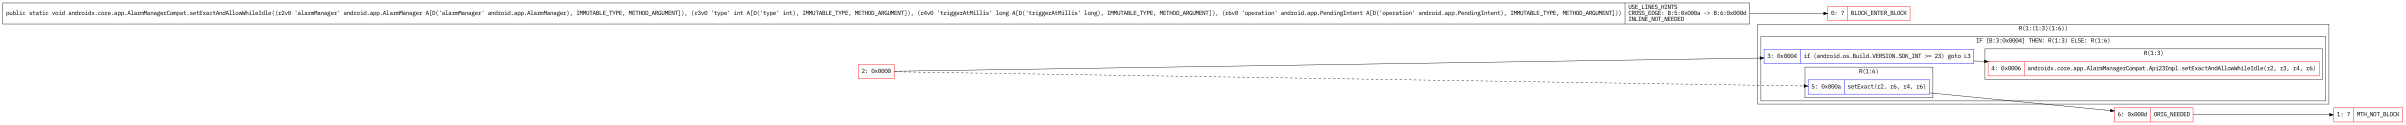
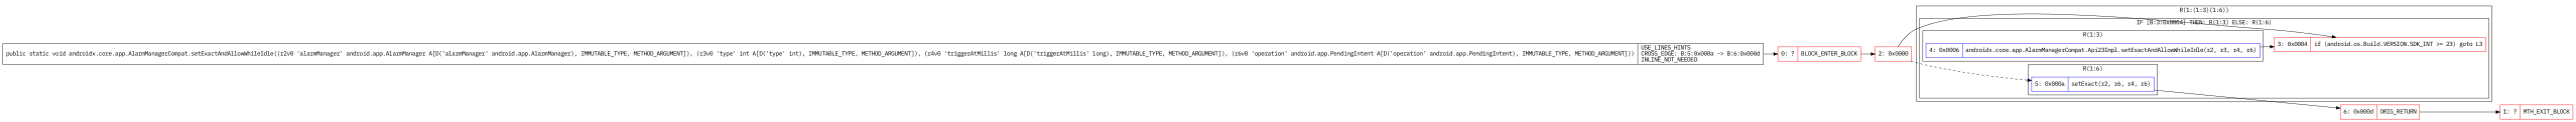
  digraph {
    fontname="IBM Plex Mono"
    rankdir=LR
    node [color=red fontname="IBM Plex Mono" shape=record]
    edge [fontname="IBM Plex Mono"]
-   n1 [label="{4\:\ 0x0006|androidx.core.app.AlarmManagerCompat.Api23Impl.setExactAndAllowWhileIdle(r2, r3, r4, r6)\l}"]
+   n1 [color=blue label="{4\:\ 0x0006|androidx.core.app.AlarmManagerCompat.Api23Impl.setExactAndAllowWhileIdle(r2, r3, r4, r6)\l}"]
    n2 [color=blue label="{5\:\ 0x000a|setExact(r2, r6, r4, r6)\l}"]
-   n3 [color=blue label="{3\:\ 0x0004|if (android.os.Build.VERSION.SDK_INT \>= 23) goto L3\l}"]
-   n4 [label="{6\:\ 0x000d|ORIG_NEEDED\l}"]
-   n5 [label="{1\:\ ?|MTH_NOT_BLOCK\l}"]
+   n3 [label="{3\:\ 0x0004|if (android.os.Build.VERSION.SDK_INT \>= 23) goto L3\l}"]
+   n4 [label="{6\:\ 0x000d|ORIG_RETURN\l}"]
+   n5 [label="{1\:\ ?|MTH_EXIT_BLOCK\l}"]
    n6 [label="{0\:\ ?|BLOCK_ENTER_BLOCK\l}"]
    n7 [label="{2\:\ 0x0000}"]
    n8 [label="{public static void androidx.core.app.AlarmManagerCompat.setExactAndAllowWhileIdle((r2v0 'alarmManager' android.app.AlarmManager A[D('alarmManager' android.app.AlarmManager), IMMUTABLE_TYPE, METHOD_ARGUMENT]), (r3v0 'type' int A[D('type' int), IMMUTABLE_TYPE, METHOD_ARGUMENT]), (r4v0 'triggerAtMillis' long A[D('triggerAtMillis' long), IMMUTABLE_TYPE, METHOD_ARGUMENT]), (r6v0 'operation' android.app.PendingIntent A[D('operation' android.app.PendingIntent), IMMUTABLE_TYPE, METHOD_ARGUMENT]))  | USE_LINES_HINTS\lCROSS_EDGE: B:5:0x000a \-\> B:6:0x000d\lINLINE_NOT_NEEDED\l}" color=""]
    subgraph cluster_1 {
      label="R(1:(1:3)(1:6))"
      subgraph cluster_2 {
        label="IF [B:3:0x0004] THEN: R(1:3) ELSE: R(1:6)"
        n3
        subgraph cluster_3 {
          label="R(1:3)"
          n1
        }
        subgraph cluster_4 {
          label="R(1:6)"
          n2
        }
      }
    }
    n2 -> n4
-   n3 -> n1
+   n1 -> n3
    n4 -> n5
+   n6 -> n7
    n7 -> n2 [style=dashed]
    n7 -> n3
    n8 -> n6
  }
